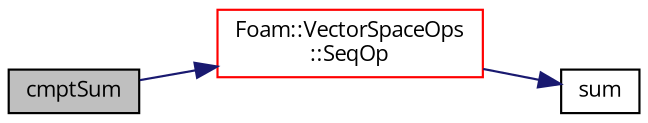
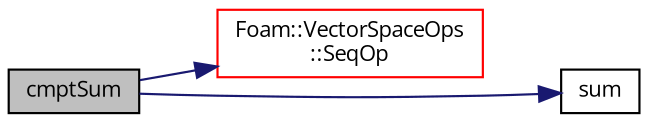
  digraph {
    fontname="Open Sans"
    rankdir=LR
    node [color=black fontname="Open Sans" fontsize=10 shape=record]
    edge [color=midnightblue fontname="Open Sans" fontsize=10 labelfontname=Helvetica labelfontsize=10 style=solid]
    n1 [fillcolor=grey75 fontcolor=black height=0.2 label=cmptSum style=filled width=0.4]
    n2 [color=red height=0.2 label="Foam::VectorSpaceOps\l::SeqOp" width=0.4]
    n3 [height=0.2 label=sum width=0.4]
    n1 -> n2
-   n2 -> n3
+   n1 -> n3
  }
